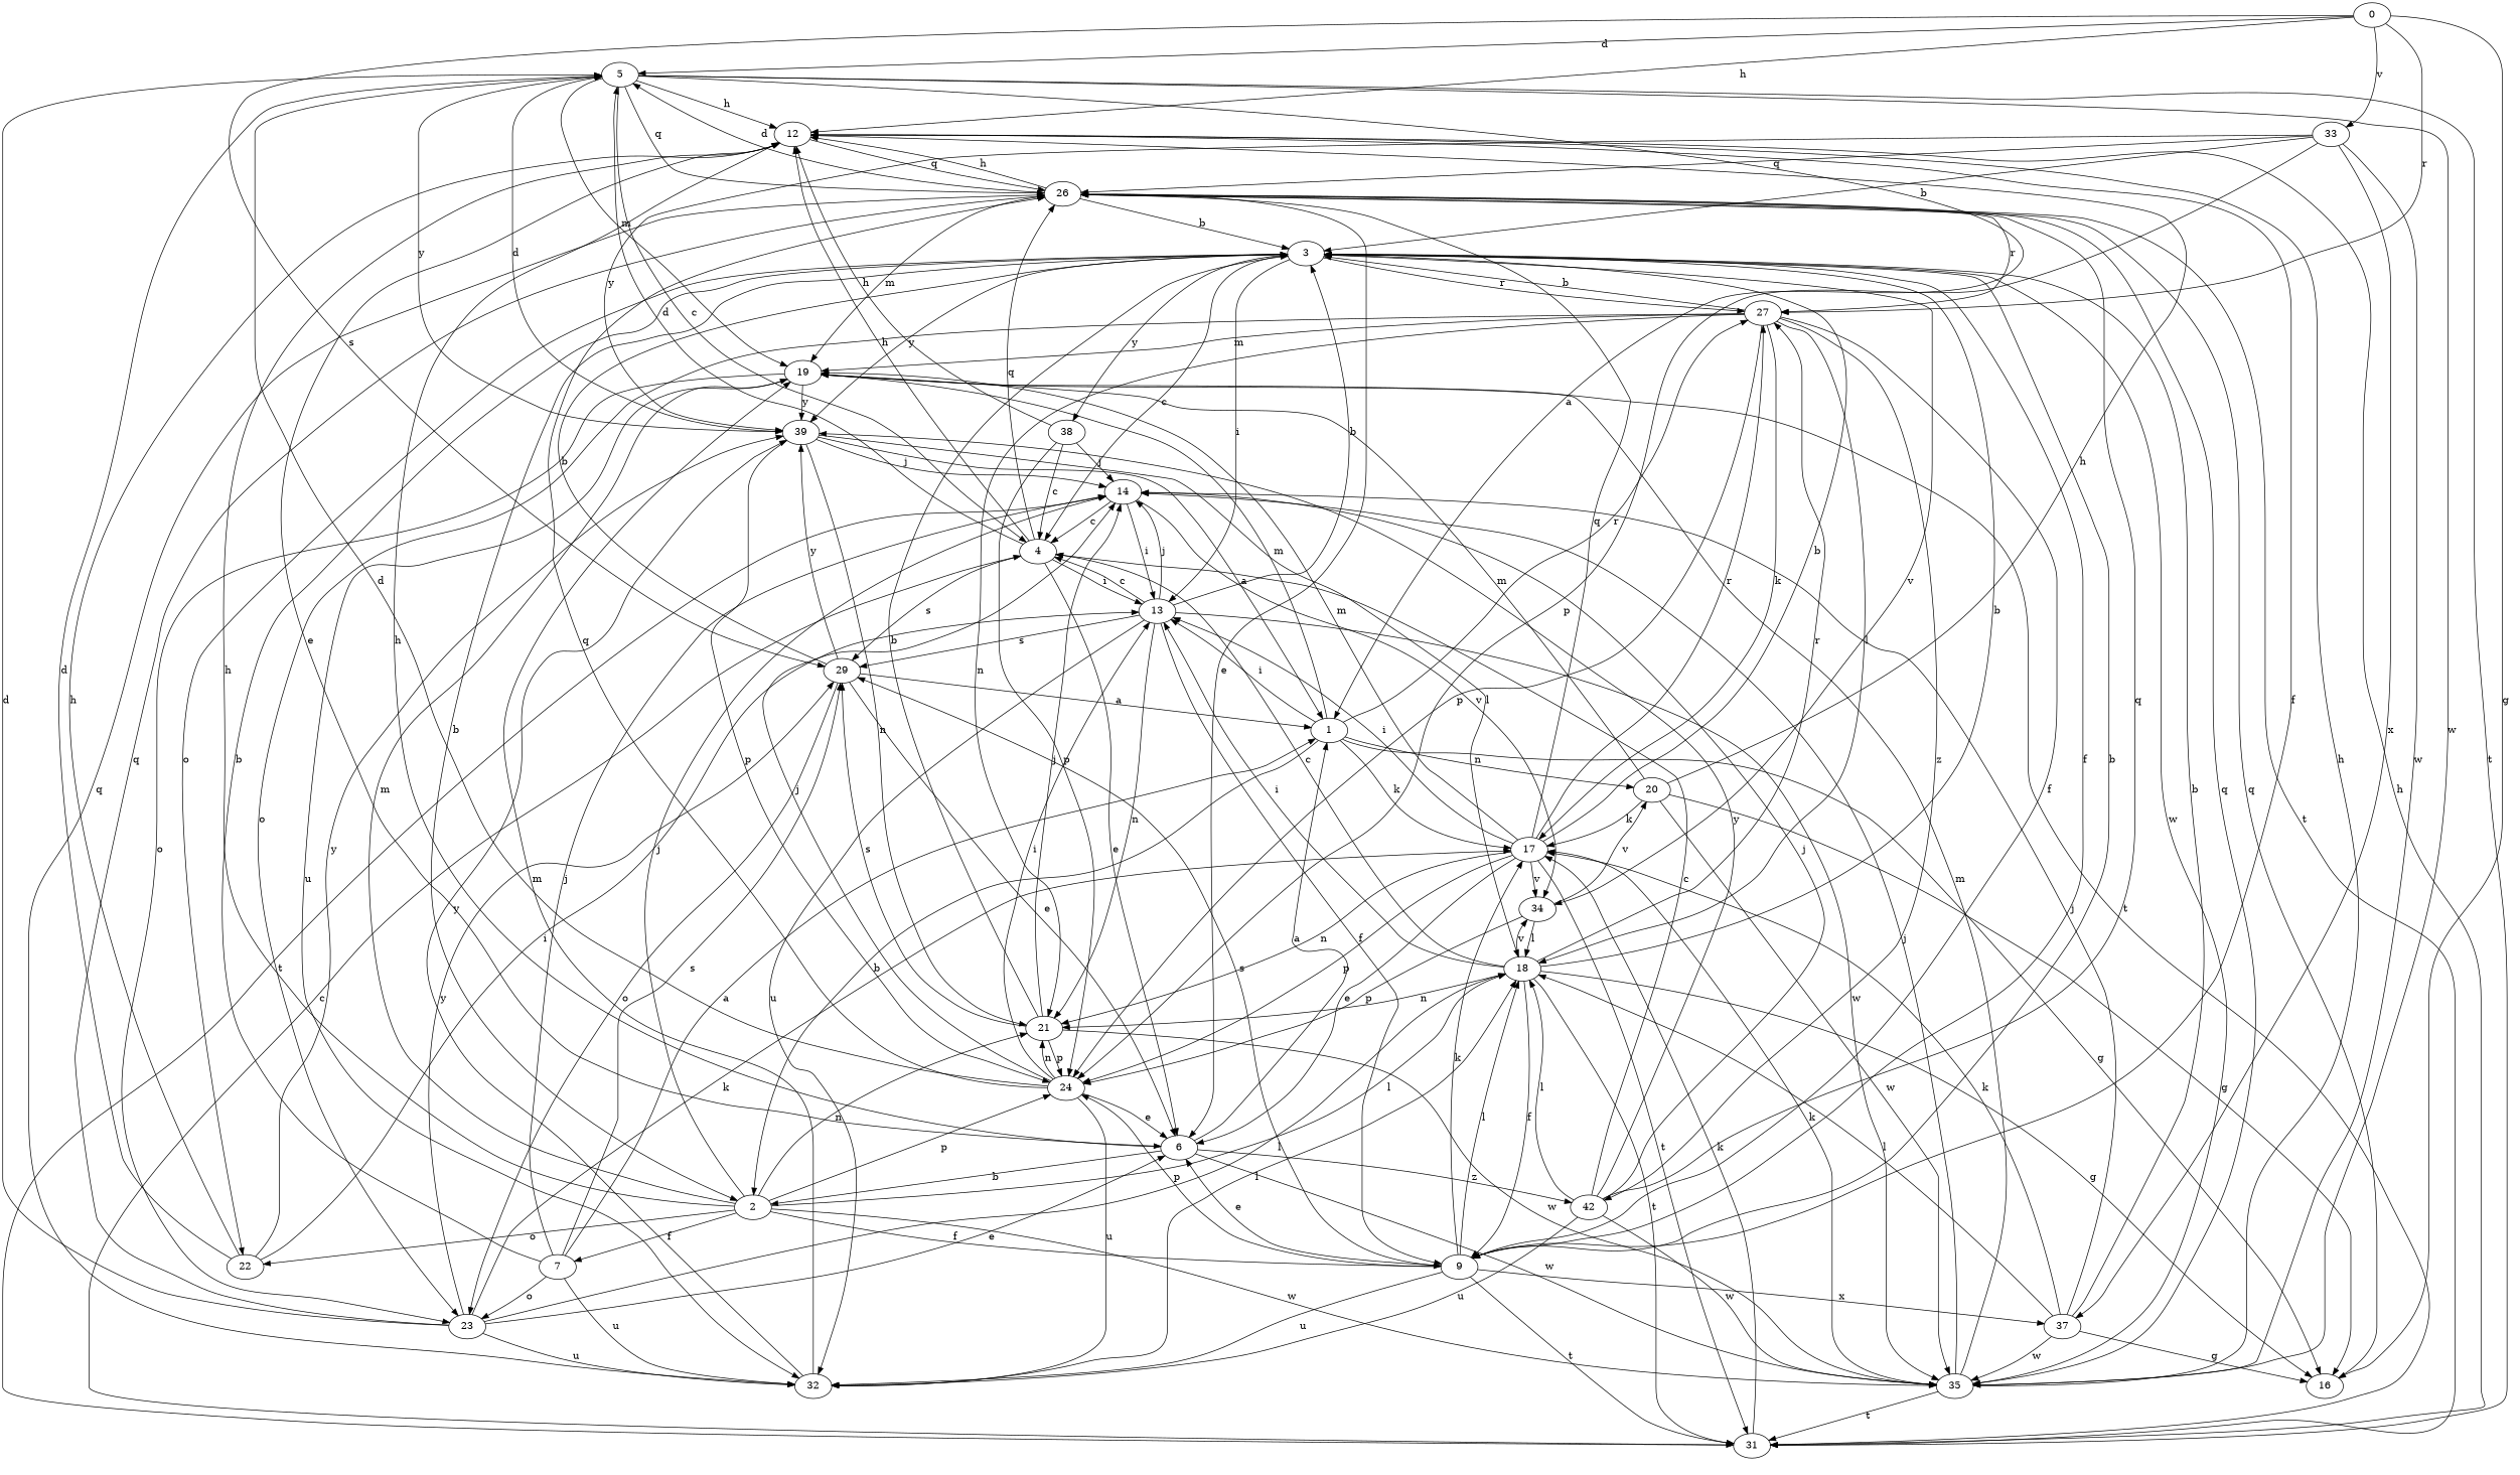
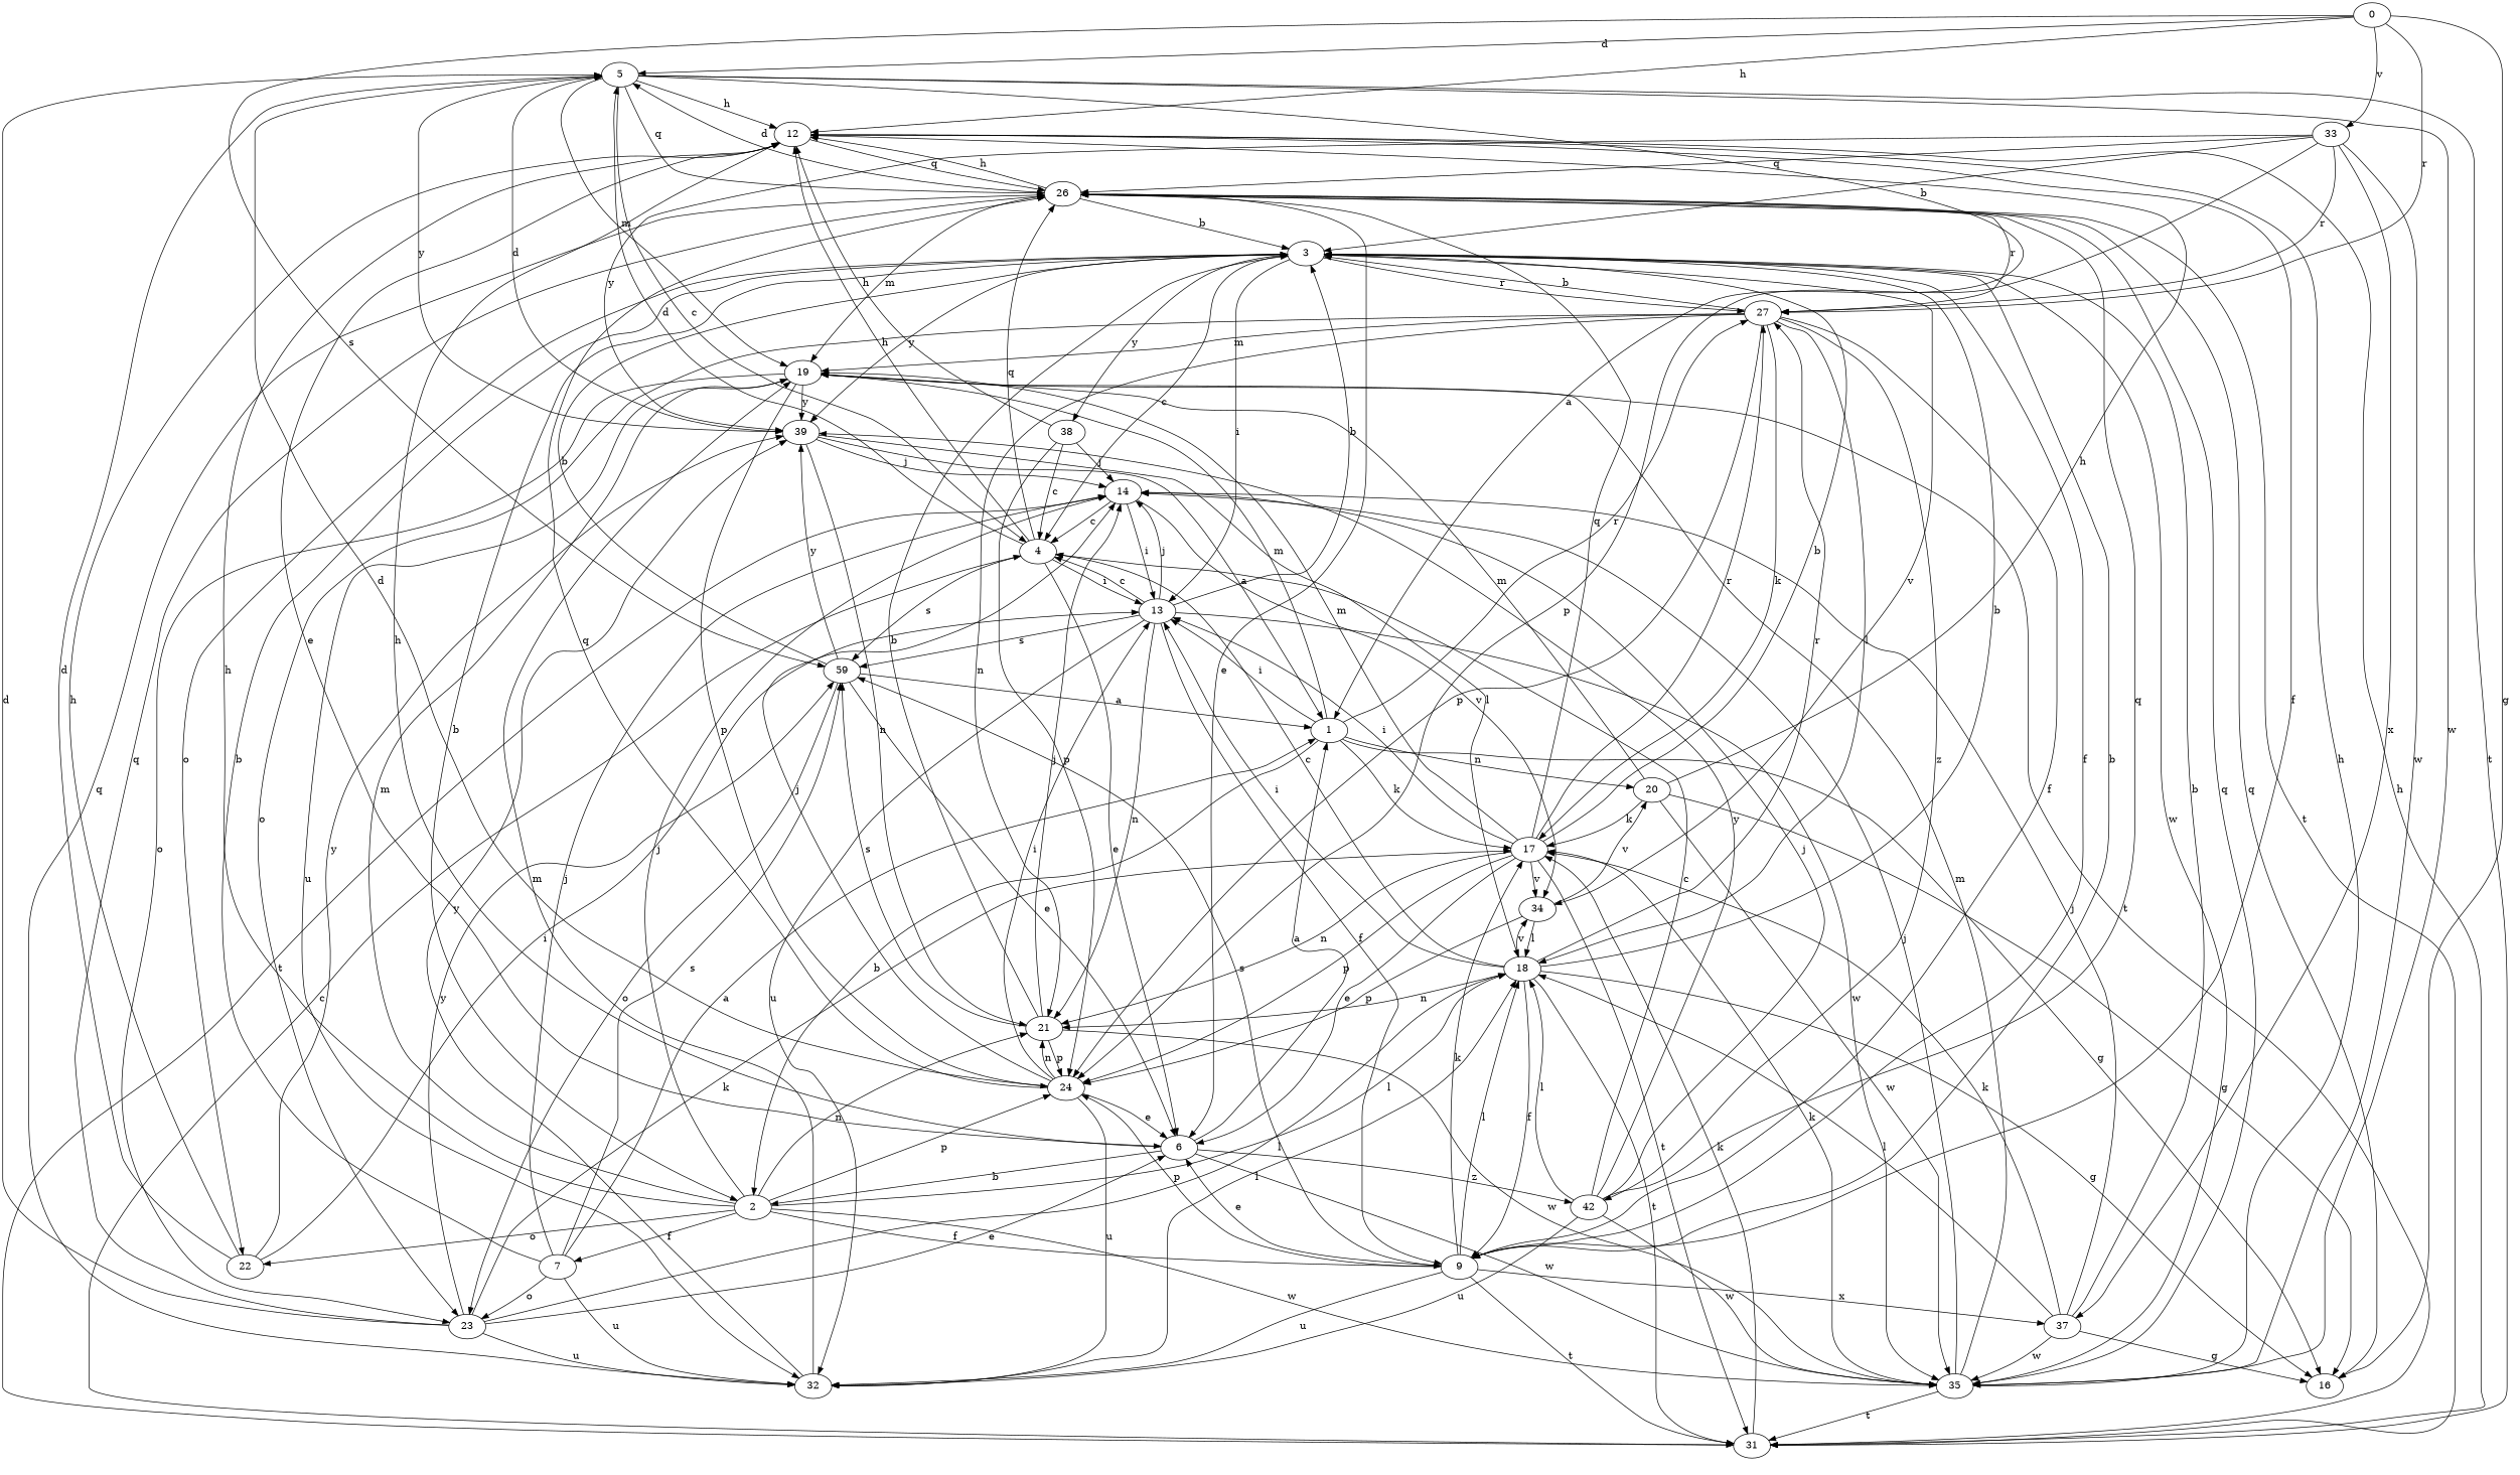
  strict digraph {
    0
    5
    n3 [label=16]
    12
    27
-   29
+   29 [label=59]
    33
    1
    19
    35
    4
    39
    26
    31
    9
    6
    17
    18
    21
    24
    3
    42
    23
    37
    2
    13
    20
    7
    14
    22
    32
    34
    38
    0 -> 5 [label=d]
    0 -> n3 [label=g]
    0 -> 12 [label=h]
    0 -> 27 [label=r]
    0 -> 29 [label=s]
    0 -> 33 [label=v]
    5 -> 12 [label=h]
    5 -> 1 [label=a]
    5 -> 19 [label=m]
    5 -> 35 [label=w]
    5 -> 4 [label=c]
    5 -> 39 [label=y]
    5 -> 26 [label=q]
    5 -> 31 [label=t]
    n3 -> 26 [label=q]
    12 -> 26 [label=q]
    12 -> 9 [label=f]
    12 -> 6 [label=e]
    27 -> 19 [label=m]
    27 -> 9 [label=f]
    27 -> 17 [label=k]
    27 -> 18 [label=l]
    27 -> 21 [label=n]
    27 -> 24 [label=p]
    27 -> 3 [label=b]
    27 -> 42 [label=z]
    27 -> 23 [label=o]
    29 -> 1 [label=a]
    29 -> 39 [label=y]
    29 -> 6 [label=e]
    29 -> 3 [label=b]
    29 -> 23 [label=o]
+   33 -> 27 [label=r]
    33 -> 35 [label=w]
    33 -> 39 [label=y]
    33 -> 26 [label=q]
    33 -> 24 [label=p]
    33 -> 3 [label=b]
    33 -> 37 [label=x]
    1 -> n3 [label=g]
    1 -> 27 [label=r]
    1 -> 19 [label=m]
    1 -> 17 [label=k]
    1 -> 2 [label=b]
    1 -> 13 [label=i]
    1 -> 20 [label=n]
    19 -> 39 [label=y]
    19 -> 31 [label=t]
-   39 -> 24 [label=p]
+   19 -> 24 [label=p]
    19 -> 23 [label=o]
    19 -> 32 [label=u]
    35 -> 12 [label=h]
    35 -> 19 [label=m]
    35 -> 26 [label=q]
    35 -> 31 [label=t]
    35 -> 17 [label=k]
    35 -> 14 [label=j]
    4 -> 5 [label=d]
    4 -> 12 [label=h]
    4 -> 29 [label=s]
    4 -> 26 [label=q]
    4 -> 6 [label=e]
    4 -> 13 [label=i]
    39 -> 5 [label=d]
    39 -> 1 [label=a]
    39 -> 18 [label=l]
    39 -> 21 [label=n]
    39 -> 14 [label=j]
    26 -> 5 [label=d]
    26 -> 12 [label=h]
    26 -> 27 [label=r]
    26 -> 19 [label=m]
    26 -> 31 [label=t]
    26 -> 6 [label=e]
    26 -> 3 [label=b]
    31 -> 12 [label=h]
    31 -> 4 [label=c]
    31 -> 17 [label=k]
    9 -> 29 [label=s]
    9 -> 31 [label=t]
    9 -> 6 [label=e]
    9 -> 17 [label=k]
    9 -> 18 [label=l]
    9 -> 24 [label=p]
    9 -> 3 [label=b]
    9 -> 37 [label=x]
    9 -> 32 [label=u]
    6 -> 12 [label=h]
    6 -> 1 [label=a]
    6 -> 35 [label=w]
    6 -> 42 [label=z]
    6 -> 2 [label=b]
    17 -> 27 [label=r]
    17 -> 19 [label=m]
    17 -> 26 [label=q]
    17 -> 31 [label=t]
    17 -> 6 [label=e]
    17 -> 21 [label=n]
    17 -> 24 [label=p]
    17 -> 3 [label=b]
    17 -> 13 [label=i]
    17 -> 34 [label=v]
    18 -> n3 [label=g]
    18 -> 27 [label=r]
    18 -> 4 [label=c]
    18 -> 31 [label=t]
    18 -> 9 [label=f]
    18 -> 21 [label=n]
    18 -> 3 [label=b]
    18 -> 13 [label=i]
    18 -> 34 [label=v]
    21 -> 29 [label=s]
    21 -> 35 [label=w]
    21 -> 24 [label=p]
    21 -> 3 [label=b]
    21 -> 14 [label=j]
    24 -> 5 [label=d]
    24 -> 26 [label=q]
    24 -> 6 [label=e]
    24 -> 21 [label=n]
    24 -> 13 [label=i]
    24 -> 14 [label=j]
    24 -> 32 [label=u]
    3 -> 27 [label=r]
    3 -> 35 [label=w]
    3 -> 4 [label=c]
    3 -> 39 [label=y]
    3 -> 9 [label=f]
    3 -> 2 [label=b]
    3 -> 13 [label=i]
    3 -> 22 [label=o]
    3 -> 34 [label=v]
    3 -> 38 [label=y]
    42 -> 35 [label=w]
    42 -> 4 [label=c]
    42 -> 39 [label=y]
    42 -> 26 [label=q]
    42 -> 18 [label=l]
    42 -> 14 [label=j]
    42 -> 32 [label=u]
    23 -> 5 [label=d]
    23 -> 29 [label=y]
    23 -> 26 [label=q]
    23 -> 6 [label=e]
    23 -> 17 [label=k]
    23 -> 18 [label=l]
    23 -> 32 [label=u]
    37 -> n3 [label=g]
    37 -> 35 [label=w]
    37 -> 17 [label=k]
    37 -> 18 [label=l]
    37 -> 3 [label=b]
    37 -> 14 [label=j]
    2 -> 12 [label=h]
    2 -> 19 [label=m]
    2 -> 35 [label=w]
    2 -> 9 [label=f]
    2 -> 18 [label=l]
    2 -> 21 [label=n]
    2 -> 24 [label=p]
    2 -> 7 [label=f]
    2 -> 14 [label=j]
    2 -> 22 [label=o]
    13 -> 29 [label=s]
    13 -> 35 [label=w]
    13 -> 4 [label=c]
    13 -> 9 [label=f]
    13 -> 21 [label=n]
    13 -> 3 [label=b]
    13 -> 14 [label=j]
    13 -> 32 [label=u]
    20 -> n3 [label=g]
    20 -> 12 [label=h]
    20 -> 19 [label=m]
    20 -> 35 [label=w]
    20 -> 17 [label=k]
    7 -> 29 [label=s]
    7 -> 1 [label=a]
    7 -> 3 [label=b]
    7 -> 23 [label=o]
    7 -> 14 [label=j]
    7 -> 32 [label=u]
    14 -> 4 [label=c]
    14 -> 31 [label=t]
    14 -> 13 [label=i]
    14 -> 34 [label=v]
    22 -> 5 [label=d]
    22 -> 12 [label=h]
    22 -> 39 [label=y]
    22 -> 13 [label=i]
    32 -> 19 [label=m]
    32 -> 39 [label=y]
    32 -> 26 [label=q]
    32 -> 18 [label=l]
    34 -> 18 [label=l]
    34 -> 24 [label=p]
    34 -> 20 [label=v]
    38 -> 12 [label=h]
    38 -> 4 [label=c]
    38 -> 24 [label=p]
    38 -> 14 [label=j]
  }
